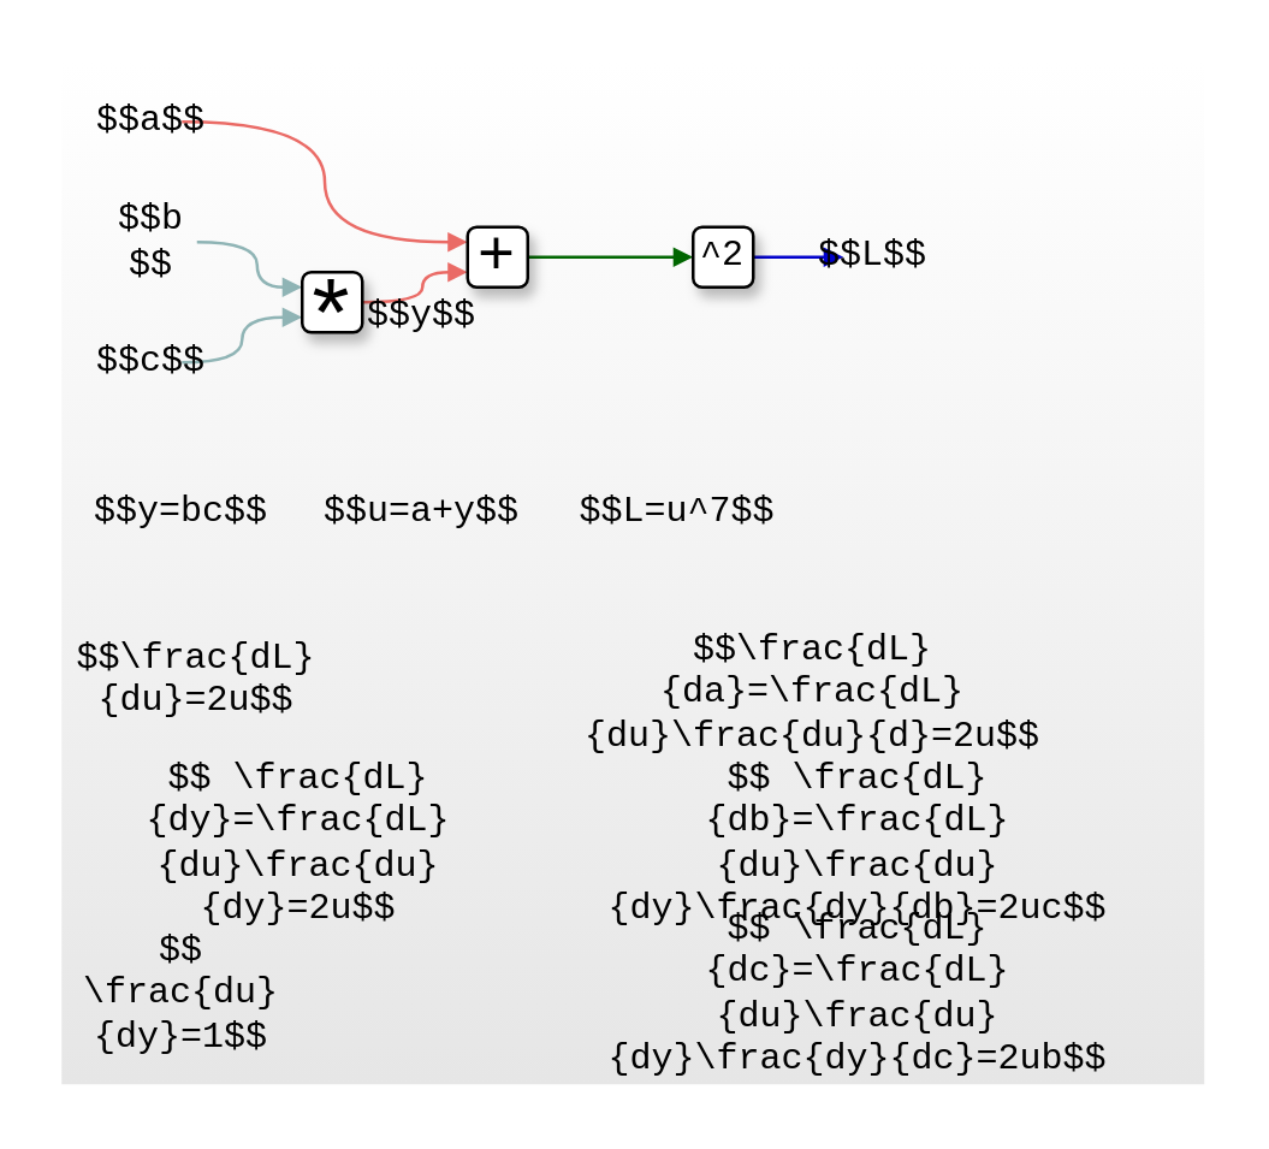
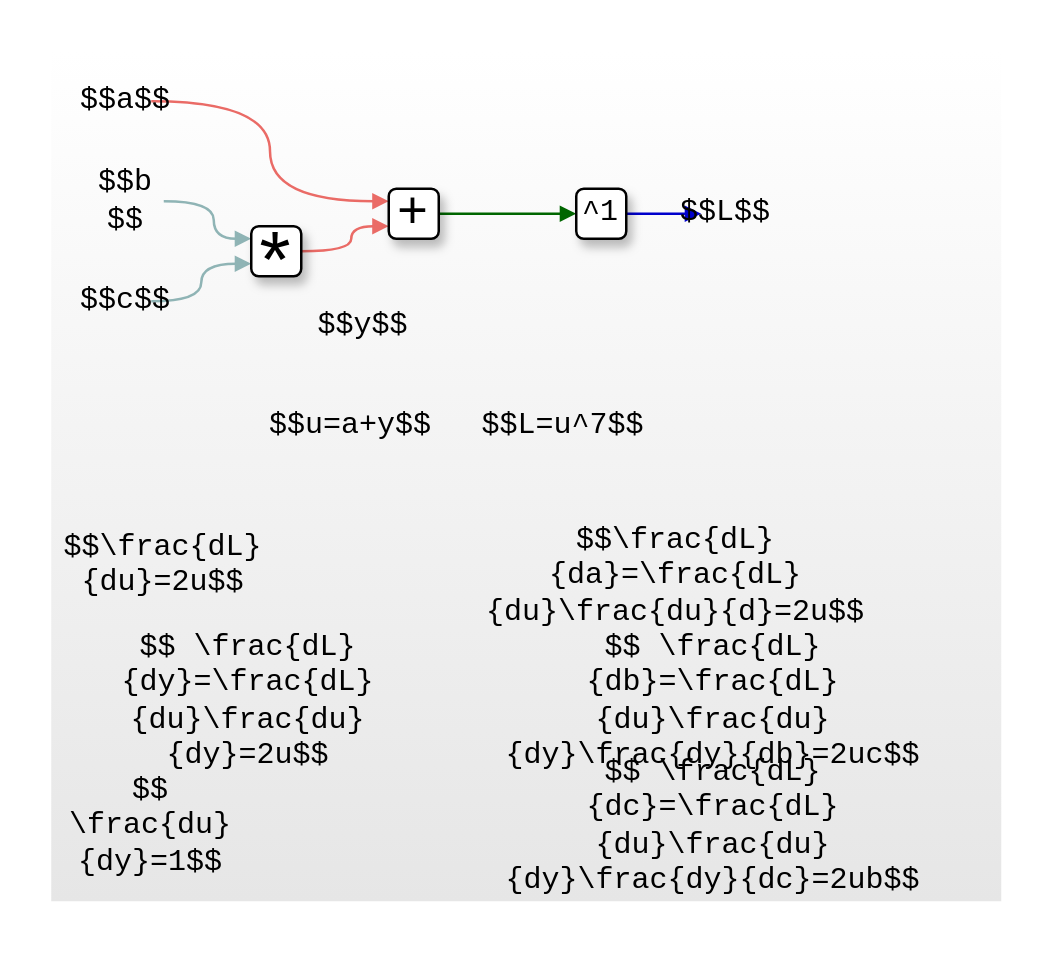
  <mxCell id="0" />
  <mxCell id="1" parent="0" />
  <mxCell id="2" value="" style="rounded=0;whiteSpace=wrap;html=1;fontFamily=Courier New;gradientColor=#E6E6E6;strokeColor=none;" vertex="1" parent="1"><mxGeometry x="20" y="20" width="380" height="340" as="geometry" /></mxCell>
  <mxCell id="3" style="edgeStyle=orthogonalEdgeStyle;curved=1;orthogonalLoop=1;jettySize=auto;html=1;entryX=0;entryY=0.25;entryDx=0;entryDy=0;startSize=4;endArrow=block;endFill=1;endSize=4;fontFamily=Courier New;strokeColor=#EA6B66;" edge="1" parent="1" source="4" target="13"><mxGeometry relative="1" as="geometry" /></mxCell>
  <mxCell id="4" value="$$a$$" style="text;html=1;strokeColor=none;fillColor=none;align=center;verticalAlign=middle;whiteSpace=wrap;rounded=0;fontFamily=Courier New;" vertex="1" parent="1"><mxGeometry x="40" y="30" width="20" height="20" as="geometry" /></mxCell>
  <mxCell id="5" style="edgeStyle=orthogonalEdgeStyle;curved=1;orthogonalLoop=1;jettySize=auto;html=1;entryX=0;entryY=0.25;entryDx=0;entryDy=0;fontFamily=Courier New;endArrow=block;endFill=1;startSize=4;endSize=4;strokeColor=#8FB4B5;" edge="1" parent="1" source="6" target="10"><mxGeometry relative="1" as="geometry" /></mxCell>
  <mxCell id="6" value="$$b $$" style="text;html=1;strokeColor=none;fillColor=none;align=center;verticalAlign=middle;whiteSpace=wrap;rounded=0;fontFamily=Courier New;" vertex="1" parent="1"><mxGeometry x="35" y="70" width="30" height="20" as="geometry" /></mxCell>
  <mxCell id="7" style="edgeStyle=orthogonalEdgeStyle;curved=1;orthogonalLoop=1;jettySize=auto;html=1;entryX=0;entryY=0.75;entryDx=0;entryDy=0;fontFamily=Courier New;endArrow=block;endFill=1;startSize=4;endSize=4;strokeColor=#8FB4B5;" edge="1" parent="1" source="8" target="10"><mxGeometry relative="1" as="geometry" /></mxCell>
  <mxCell id="8" value="$$c$$" style="text;html=1;strokeColor=none;fillColor=none;align=center;verticalAlign=middle;whiteSpace=wrap;rounded=0;fontFamily=Courier New;" vertex="1" parent="1"><mxGeometry x="40" y="110" width="20" height="20" as="geometry" /></mxCell>
  <mxCell id="9" style="edgeStyle=orthogonalEdgeStyle;curved=1;orthogonalLoop=1;jettySize=auto;html=1;entryX=0;entryY=0.75;entryDx=0;entryDy=0;startSize=4;endArrow=block;endFill=1;endSize=4;fontFamily=Courier New;strokeColor=#EA6B66;" edge="1" parent="1" source="10" target="13"><mxGeometry relative="1" as="geometry" /></mxCell>
  <mxCell id="10" value="" style="rounded=1;whiteSpace=wrap;html=1;fontFamily=Courier New;shadow=1;" vertex="1" parent="1"><mxGeometry x="100" y="90" width="20" height="20" as="geometry" /></mxCell>
  <mxCell id="11" value="&lt;font style=&quot;font-size: 32px&quot;&gt;*&lt;/font&gt;" style="text;html=1;strokeColor=none;fillColor=none;align=center;verticalAlign=middle;whiteSpace=wrap;rounded=0;fontFamily=Courier New;" vertex="1" parent="1"><mxGeometry x="105" y="105" width="10" height="5" as="geometry" /></mxCell>
  <mxCell id="12" style="edgeStyle=orthogonalEdgeStyle;curved=1;orthogonalLoop=1;jettySize=auto;html=1;entryX=0;entryY=0.5;entryDx=0;entryDy=0;startSize=4;endArrow=block;endFill=1;endSize=4;fontFamily=Courier New;strokeColor=#006600;" edge="1" parent="1" source="13" target="16"><mxGeometry relative="1" as="geometry" /></mxCell>
  <mxCell id="13" value="" style="rounded=1;whiteSpace=wrap;html=1;fontFamily=Courier New;shadow=1;sketch=0;" vertex="1" parent="1"><mxGeometry x="155" y="75" width="20" height="20" as="geometry" /></mxCell>
  <mxCell id="14" value="&lt;font style=&quot;font-size: 21px&quot;&gt;+&lt;/font&gt;" style="text;html=1;strokeColor=none;fillColor=none;align=center;verticalAlign=middle;whiteSpace=wrap;rounded=0;fontFamily=Courier New;" vertex="1" parent="1"><mxGeometry x="160" y="80" width="10" height="10" as="geometry" /></mxCell>
  <mxCell id="15" style="edgeStyle=orthogonalEdgeStyle;curved=1;orthogonalLoop=1;jettySize=auto;html=1;startSize=4;endArrow=block;endFill=1;endSize=4;fontFamily=Courier New;strokeColor=#0000CC;" edge="1" parent="1" source="16"><mxGeometry relative="1" as="geometry"><mxPoint x="280" y="85" as="targetPoint" /></mxGeometry></mxCell>
  <mxCell id="16" value="" style="rounded=1;whiteSpace=wrap;html=1;fontFamily=Courier New;shadow=1;sketch=0;" vertex="1" parent="1"><mxGeometry x="230" y="75" width="20" height="20" as="geometry" /></mxCell>
- <mxCell id="17" value="^2" style="text;html=1;strokeColor=none;fillColor=none;align=center;verticalAlign=middle;whiteSpace=wrap;rounded=0;fontFamily=Courier New;" vertex="1" parent="1"><mxGeometry x="235" y="82.5" width="10" height="5" as="geometry" /></mxCell>
+ <mxCell id="17" value="^1" style="text;html=1;strokeColor=none;fillColor=none;align=center;verticalAlign=middle;whiteSpace=wrap;rounded=0;fontFamily=Courier New;" vertex="1" parent="1"><mxGeometry x="235" y="82.5" width="10" height="5" as="geometry" /></mxCell>
  <mxCell id="18" value="$$L$$" style="text;html=1;strokeColor=none;fillColor=none;align=center;verticalAlign=middle;whiteSpace=wrap;rounded=0;fontFamily=Courier New;" vertex="1" parent="1"><mxGeometry x="260" y="75" width="60" height="20" as="geometry" /></mxCell>
- <mxCell id="19" value="$$y$$" style="text;html=1;strokeColor=none;fillColor=none;align=center;verticalAlign=middle;whiteSpace=wrap;rounded=0;fontFamily=Courier New;" vertex="1" parent="1"><mxGeometry x="130" y="95" width="20" height="20" as="geometry" /></mxCell>
+ <mxCell id="19" value="$$y$$" style="text;html=1;strokeColor=none;fillColor=none;align=center;verticalAlign=middle;whiteSpace=wrap;rounded=0;fontFamily=Courier New;" vertex="1" parent="1"><mxGeometry x="135" y="120" width="20" height="20" as="geometry" /></mxCell>
  <mxCell id="20" value="&lt;div&gt;$$\frac{dL}{du}=2u$$&lt;/div&gt;&lt;div&gt;&lt;br&gt;&lt;/div&gt;&lt;div&gt;&lt;br&gt;&lt;/div&gt;" style="text;html=1;strokeColor=none;fillColor=none;align=center;verticalAlign=middle;whiteSpace=wrap;rounded=0;fontFamily=Courier New;" vertex="1" parent="1"><mxGeometry x="45" y="230" width="40" height="20" as="geometry" /></mxCell>
  <mxCell id="21" value="&lt;div&gt;$$ \frac{dL}{dy}=\frac{dL}{du}\frac{du}{dy}=2u$$&lt;/div&gt;" style="text;html=1;strokeColor=none;fillColor=none;align=center;verticalAlign=middle;whiteSpace=wrap;rounded=0;fontFamily=Courier New;" vertex="1" parent="1"><mxGeometry x="65" y="270" width="67.5" height="20" as="geometry" /></mxCell>
  <mxCell id="22" value="&lt;div&gt;$$\frac{dL}{da}=\frac{dL}{du}\frac{du}{d}=2u$$&lt;/div&gt;" style="text;html=1;strokeColor=none;fillColor=none;align=center;verticalAlign=middle;whiteSpace=wrap;rounded=0;fontFamily=Courier New;" vertex="1" parent="1"><mxGeometry x="185" y="220" width="170" height="20" as="geometry" /></mxCell>
- <mxCell id="23" value="$$y=bc$$" style="text;html=1;strokeColor=none;fillColor=none;align=center;verticalAlign=middle;whiteSpace=wrap;rounded=0;fontFamily=Courier New;" vertex="1" parent="1"><mxGeometry x="40" y="160" width="40" height="20" as="geometry" /></mxCell>
  <mxCell id="24" value="&lt;div&gt;$$u=a+y$$&lt;/div&gt;" style="text;html=1;strokeColor=none;fillColor=none;align=center;verticalAlign=middle;whiteSpace=wrap;rounded=0;fontFamily=Courier New;" vertex="1" parent="1"><mxGeometry x="120" y="160" width="40" height="20" as="geometry" /></mxCell>
  <mxCell id="25" value="&lt;div&gt;$$L=u^7$$&lt;/div&gt;" style="text;html=1;strokeColor=none;fillColor=none;align=center;verticalAlign=middle;whiteSpace=wrap;rounded=0;fontFamily=Courier New;" vertex="1" parent="1"><mxGeometry x="205" y="160" width="40" height="20" as="geometry" /></mxCell>
  <mxCell id="26" value="&lt;div&gt;$$ \frac{du}{dy}=1$$&lt;/div&gt;" style="text;html=1;strokeColor=none;fillColor=none;align=center;verticalAlign=middle;whiteSpace=wrap;rounded=0;fontFamily=Courier New;" vertex="1" parent="1"><mxGeometry x="20" y="320" width="80" height="20" as="geometry" /></mxCell>
  <mxCell id="27" value="&lt;div&gt;$$ \frac{dL}{db}=\frac{dL}{du}\frac{du}{dy}\frac{dy}{db}=2uc$$&lt;/div&gt;" style="text;html=1;strokeColor=none;fillColor=none;align=center;verticalAlign=middle;whiteSpace=wrap;rounded=0;fontFamily=Courier New;" vertex="1" parent="1"><mxGeometry x="200" y="270" width="170" height="20" as="geometry" /></mxCell>
  <mxCell id="28" value="&lt;div&gt;$$ \frac{dL}{dc}=\frac{dL}{du}\frac{du}{dy}\frac{dy}{dc}=2ub$$&lt;/div&gt;" style="text;html=1;strokeColor=none;fillColor=none;align=center;verticalAlign=middle;whiteSpace=wrap;rounded=0;fontFamily=Courier New;" vertex="1" parent="1"><mxGeometry x="200" y="320" width="170" height="20" as="geometry" /></mxCell>
